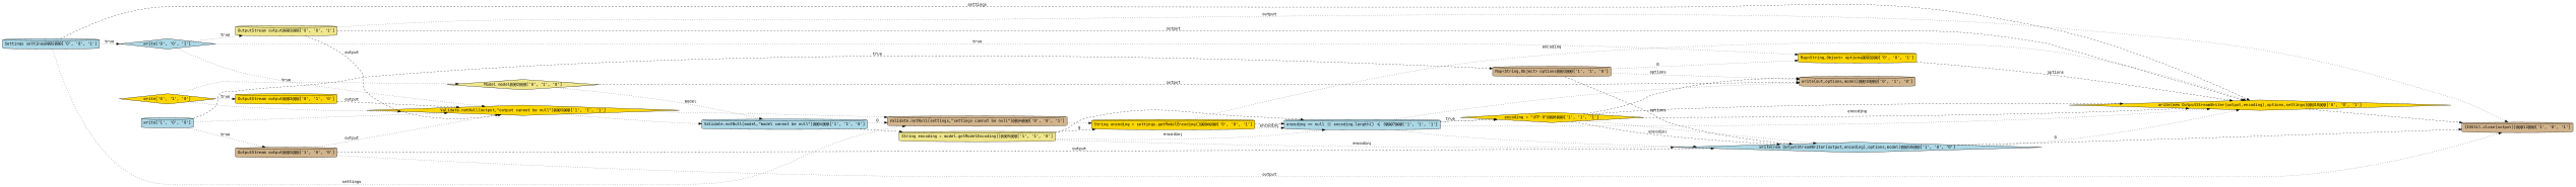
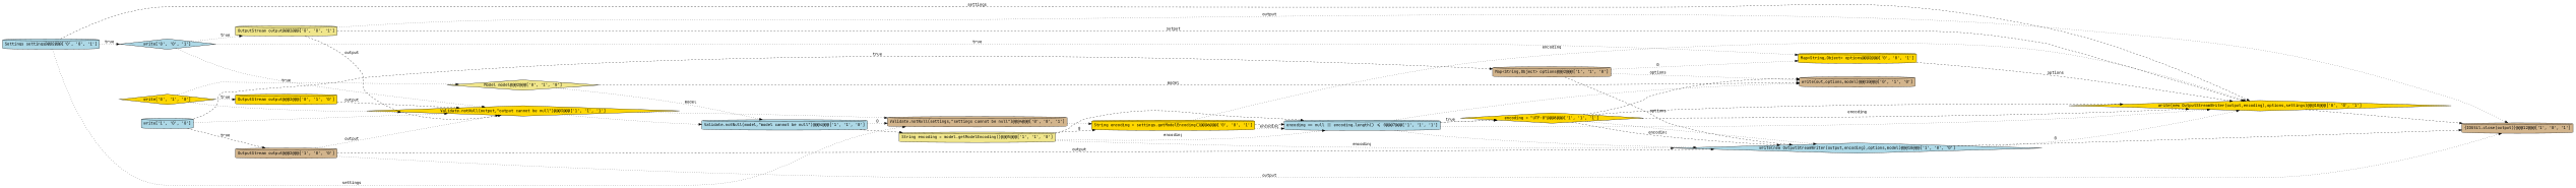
  digraph {
    fontname="JetBrains Mono"
    rankdir=LR
    node [fillcolor=gold fontname="JetBrains Mono" shape=cylinder style=filled]
    edge [fontname="JetBrains Mono" style=dotted]
    n1 [fillcolor=lightblue label="write['1', '0', '0']"]
    n2 [fillcolor=tan label="Map<String,Object> options@@@2@@@['1', '1', '0']"]
    n3 [label="Validate.notNull(output,\"output cannot be null\")@@@3@@@['1', '1', '1']" shape=diamond]
    n4 [fillcolor=tan label="OutputStream output@@@2@@@['1', '0', '0']"]
    n5 [fillcolor=tan label="write(out,options,model)@@@10@@@['0', '1', '0']"]
    n6 [fillcolor=lightblue label="write(new OutputStreamWriter(output,encoding),options,model)@@@10@@@['1', '0', '0']" shape=diamond]
    n7 [label="Map<String,Object> options@@@2@@@['0', '0', '1']"]
    n8 [fillcolor=lightblue label="Validate.notNull(model,\"model cannot be null\")@@@4@@@['1', '1', '0']"]
    n9 [fillcolor=tan label="Validate.notNull(settings,\"settings cannot be null\")@@@4@@@['0', '0', '1']"]
    n10 [fillcolor=tan label="{IOUtil.close(output)}@@@12@@@['1', '0', '1']"]
    n11 [label="write(new OutputStreamWriter(output,encoding),options,settings)@@@10@@@['0', '0', '1']" shape=diamond]
    n12 [fillcolor=khaki label="String encoding = model.getModelEncoding()@@@5@@@['1', '1', '0']"]
    n13 [label="String encoding = settings.getModelEncoding()@@@6@@@['0', '0', '1']"]
    n14 [fillcolor=lightblue label="encoding == null || encoding.length() <= 0@@@7@@@['1', '1', '1']"]
    n15 [label="encoding = \"UTF-8\"@@@8@@@['1', '1', '1']" shape=diamond]
    n16 [fillcolor=lightblue label="write['0', '0', '1']" shape=diamond]
    n17 [fillcolor=khaki label="OutputStream output@@@2@@@['0', '0', '1']"]
    n18 [fillcolor=lightblue label="Settings settings@@@2@@@['0', '0', '1']"]
    n19 [label="OutputStream output@@@2@@@['0', '1', '0']"]
    n20 [label="write['0', '1', '0']" shape=diamond]
    n21 [fillcolor=khaki label="Model model@@@2@@@['0', '1', '0']" shape=diamond]
    n1 -> n2 [label=true style=dashed]
    n1 -> n3
-   n1 -> n4 [label=true]
+   n1 -> n4 [label=true style=dashed]
    n2 -> n5 [label=options]
    n2 -> n6 [label=options style=dashed]
    n2 -> n7 [label=0]
    n3 -> n8
    n3 -> n9
    n4 -> n3 [label=output]
    n4 -> n6 [label=output style=dashed]
    n4 -> n10 [label=output]
    n6 -> n10 [style=dashed]
    n6 -> n11 [label=0]
    n7 -> n11 [label=options style=dashed]
    n8 -> n9 [label=0]
    n8 -> n12 [style=dashed]
    n9 -> n13
    n11 -> n10 [style=dashed]
    n12 -> n6 [label=encoding]
    n12 -> n13 [label=0 style=dashed]
    n12 -> n14 [style=dashed]
    n12 -> n14 [label=encoding]
    n13 -> n11 [label=encoding]
    n13 -> n14 [label=encoding]
    n13 -> n14 [style=dashed]
    n14 -> n5
    n14 -> n6
    n14 -> n11
    n14 -> n15 [label=true style=dashed]
    n14 -> n15
    n15 -> n5 [style=dashed]
    n15 -> n6
    n15 -> n6 [label=encoding style=dashed]
    n15 -> n11 [label=encoding style=dashed]
    n15 -> n11 [style=dashed]
    n16 -> n3
    n16 -> n7 [label=true]
    n16 -> n17 [label=true]
    n17 -> n3 [label=output style=dashed]
    n17 -> n10 [label=output]
    n17 -> n11 [label=output style=dashed]
    n18 -> n9 [label=settings]
    n18 -> n11 [label=settings style=dashed]
    n18 -> n16 [label=true]
    n19 -> n3 [label=output style=dashed]
    n20 -> n3
    n20 -> n19 [label=true]
    n20 -> n21 [label=true]
-   n21 -> n5 [label=output style=dashed]
+   n21 -> n5 [label=model style=dashed]
    n21 -> n8 [label=model]
  }
